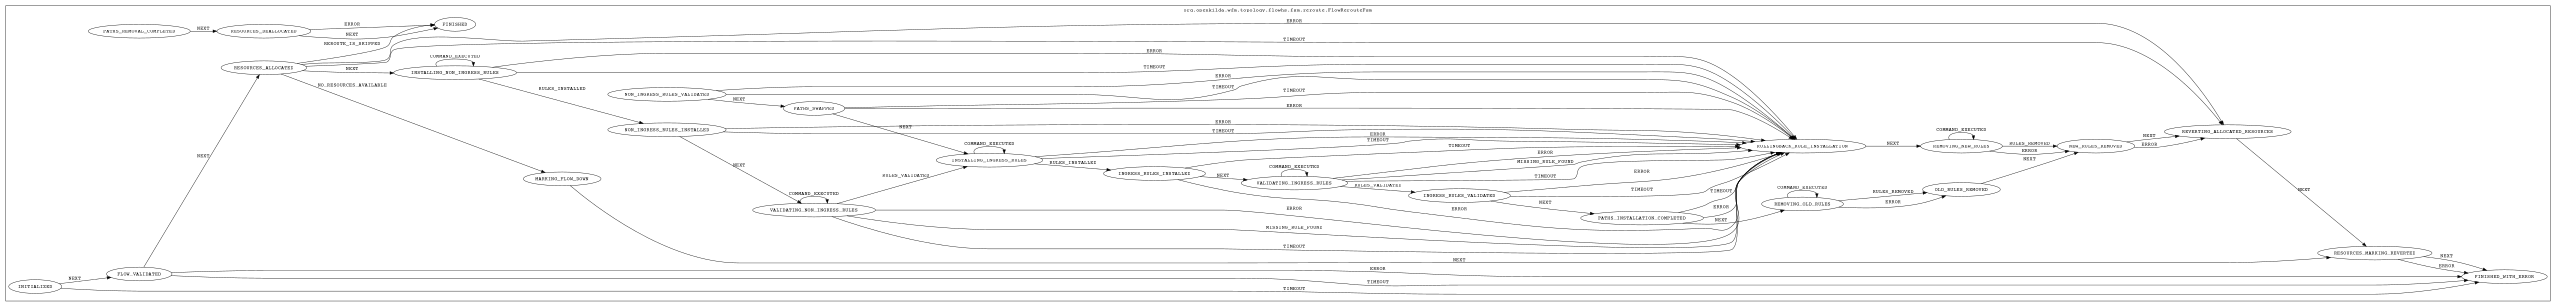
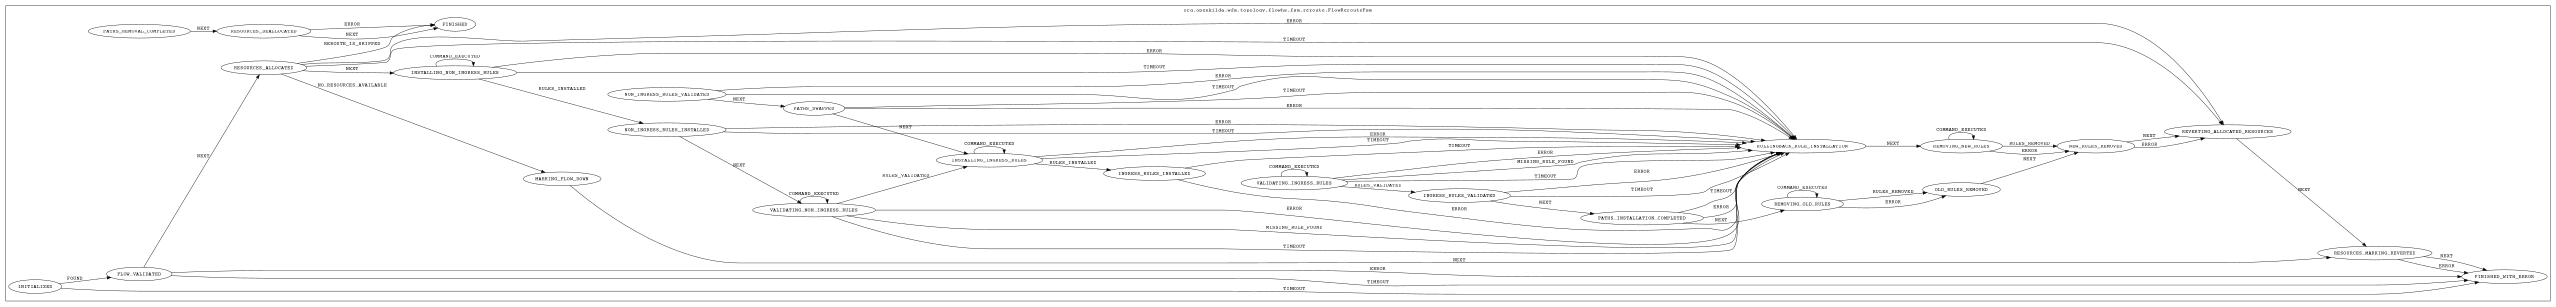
  digraph {
    compound=true
    fontname="Courier Prime"
    rankdir=LR
    node [fontname="Courier Prime"]
    edge [fontname="Courier Prime"]
    n1 [label=OLD_RULES_REMOVED]
    n2 [label=PATHS_REMOVAL_COMPLETED]
    n3 [label=INITIALIZED]
    n4 [label=FINISHED_WITH_ERROR]
    n5 [label=FLOW_VALIDATED]
    n6 [label=ROLLINGBACK_RULE_INSTALLATION]
    n7 [label=REMOVING_NEW_RULES]
    n8 [label=RESOURCES_MARKING_REVERTED]
    n9 [label=RESOURCES_DEALLOCATED]
    n10 [label=FINISHED]
    n11 [label=PATHS_INSTALLATION_COMPLETED]
    n12 [label=REMOVING_OLD_RULES]
    n13 [label=NON_INGRESS_RULES_VALIDATED]
    n14 [label=PATHS_SWAPPED]
    n15 [label=NEW_RULES_REMOVED]
    n16 [label=REVERTING_ALLOCATED_RESOURCES]
    n17 [label=INSTALLING_NON_INGRESS_RULES]
    n18 [label=NON_INGRESS_RULES_INSTALLED]
    n19 [label=VALIDATING_NON_INGRESS_RULES]
    n20 [label=INSTALLING_INGRESS_RULES]
    n21 [label=INGRESS_RULES_VALIDATED]
    n22 [label=MARKING_FLOW_DOWN]
    n23 [label=INGRESS_RULES_INSTALLED]
    n24 [label=VALIDATING_INGRESS_RULES]
    n25 [label=RESOURCES_ALLOCATED]
    subgraph cluster_1 {
      label="org.openkilda.wfm.topology.flowhs.fsm.reroute.FlowRerouteFsm"
      n1
      n2
      n3
      n4
      n5
      n6
      n7
      n8
      n9
      n10
      n11
      n12
      n13
      n14
      n15
      n16
      n17
      n18
      n19
      n20
      n21
      n22
      n23
      n24
      n25
    }
    n1 -> n15 [label=NEXT]
    n2 -> n9 [label=NEXT]
    n3 -> n4 [label=TIMEOUT]
-   n3 -> n5 [label=NEXT]
+   n3 -> n5 [label=FOUND]
    n5 -> n4 [label=TIMEOUT]
    n5 -> n4 [label=ERROR]
    n5 -> n25 [label=NEXT]
    n6 -> n7 [label=NEXT]
    n7 -> n7 [label=COMMAND_EXECUTED]
    n7 -> n15 [label=RULES_REMOVED]
    n7 -> n15 [label=ERROR]
    n8 -> n4 [label=NEXT]
    n8 -> n4 [label=ERROR]
    n9 -> n10 [label=NEXT]
    n9 -> n10 [label=ERROR]
    n11 -> n6 [label=TIMEOUT]
    n11 -> n6 [label=ERROR]
    n11 -> n12 [label=NEXT]
    n12 -> n1 [label=RULES_REMOVED]
    n12 -> n1 [label=ERROR]
    n12 -> n12 [label=COMMAND_EXECUTED]
    n13 -> n6 [label=TIMEOUT]
    n13 -> n6 [label=ERROR]
    n13 -> n14 [label=NEXT]
    n14 -> n6 [label=TIMEOUT]
    n14 -> n6 [label=ERROR]
    n14 -> n20 [label=NEXT]
    n15 -> n16 [label=NEXT]
    n15 -> n16 [label=ERROR]
    n16 -> n8 [label=NEXT]
    n17 -> n6 [label=TIMEOUT]
    n17 -> n6 [label=ERROR]
    n17 -> n17 [label=COMMAND_EXECUTED]
    n17 -> n18 [label=RULES_INSTALLED]
    n18 -> n6 [label=TIMEOUT]
    n18 -> n6 [label=ERROR]
    n18 -> n19 [label=NEXT]
    n19 -> n6 [label=TIMEOUT]
    n19 -> n6 [label=MISSING_RULE_FOUND]
    n19 -> n6 [label=ERROR]
    n19 -> n19 [label=COMMAND_EXECUTED]
    n19 -> n20 [label=RULES_VALIDATED]
    n20 -> n6 [label=TIMEOUT]
    n20 -> n6 [label=ERROR]
    n20 -> n20 [label=COMMAND_EXECUTED]
    n20 -> n23 [label=RULES_INSTALLED]
    n21 -> n6 [label=TIMEOUT]
    n21 -> n6 [label=ERROR]
    n21 -> n11 [label=NEXT]
    n22 -> n8 [label=NEXT]
    n23 -> n6 [label=TIMEOUT]
    n23 -> n6 [label=ERROR]
-   n23 -> n24 [label=NEXT]
    n24 -> n6 [label=TIMEOUT]
    n24 -> n6 [label=MISSING_RULE_FOUND]
    n24 -> n6 [label=ERROR]
    n24 -> n21 [label=RULES_VALIDATED]
    n24 -> n24 [label=COMMAND_EXECUTED]
    n25 -> n10 [label=REROUTE_IS_SKIPPED]
    n25 -> n16 [label=TIMEOUT]
    n25 -> n16 [label=ERROR]
    n25 -> n17 [label=NEXT]
    n25 -> n22 [label=NO_RESOURCES_AVAILABLE]
  }
